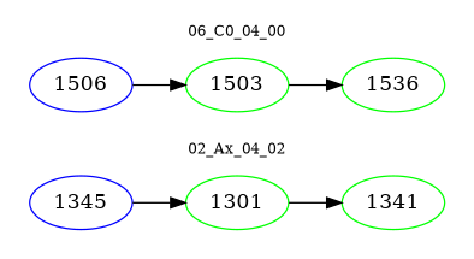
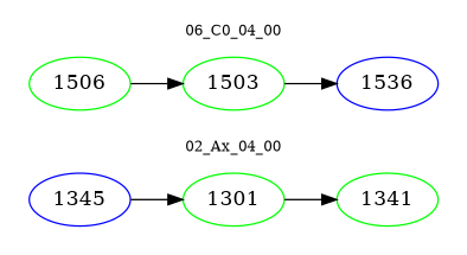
  digraph {
    rankdir=LR
    node [color=blue]
    edge [color=black]
    n1 [label=1345]
    n2 [color=green label=1301]
    n3 [color=green label=1341]
-   n4 [label=1506]
+   n4 [color=green label=1506]
    n5 [color=green label=1503]
-   n6 [color=green label=1536]
+   n6 [label=1536]
    subgraph cluster_1 {
      color=white
      fontsize=10
-     label="02_Ax_04_02"
+     label="02_Ax_04_00"
      n1
      n2
      n3
    }
    subgraph cluster_2 {
      color=white
      fontsize=10
      label="06_C0_04_00"
      n4
      n5
      n6
    }
    n1 -> n2
    n2 -> n3
    n4 -> n5
    n5 -> n6
  }
